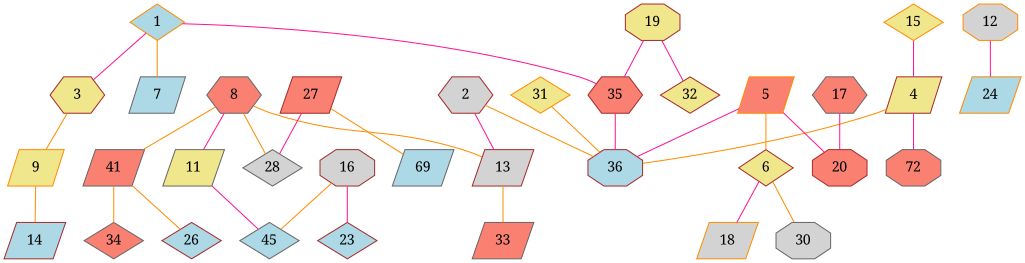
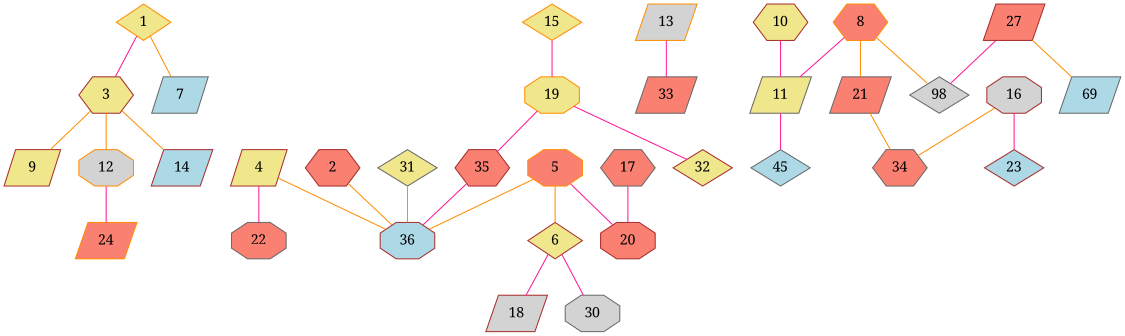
  graph {
    fontname="Noto Serif"
    node [color=brown fillcolor=khaki fontname="Noto Serif" shape=parallelogram style=filled]
    edge [color=deeppink fontname="Noto Serif" weight=1.0]
-   1 [color=darkorange fillcolor=lightblue shape=diamond]
+   1 [color=darkorange shape=diamond]
    3 [shape=hexagon]
    7 [color=gray40 fillcolor=lightblue]
    35 [fillcolor=salmon shape=hexagon]
-   9 [color=darkorange]
+   9
    12 [color=darkorange fillcolor=lightgrey shape=octagon]
    36 [fillcolor=lightblue shape=octagon]
-   2 [fillcolor=lightgrey shape=hexagon]
-   13 [fillcolor=lightgrey]
+   2 [fillcolor=salmon shape=hexagon]
+   13 [color=darkorange fillcolor=lightgrey]
    33 [color=gray40 fillcolor=salmon]
    14 [fillcolor=lightblue]
-   24 [color=darkorange fillcolor=lightblue]
+   24 [color=darkorange fillcolor=salmon]
    4
-   22 [color=gray40 fillcolor=salmon shape=octagon label=72]
-   5 [color=darkorange fillcolor=salmon]
+   22 [color=gray40 fillcolor=salmon shape=octagon]
+   5 [color=darkorange fillcolor=salmon shape=octagon]
    6 [shape=diamond]
    20 [fillcolor=salmon shape=octagon]
-   18 [color=darkorange fillcolor=lightgrey]
+   18 [fillcolor=lightgrey]
    30 [color=gray40 fillcolor=lightgrey shape=octagon]
-   8 [color=gray40 fillcolor=salmon shape=hexagon]
+   8 [color=darkorange fillcolor=salmon shape=hexagon]
    11 [color=gray40]
-   21 [color=gray40 fillcolor=salmon label=41]
-   28 [color=gray40 fillcolor=lightgrey shape=diamond]
+   21 [color=gray40 fillcolor=salmon]
+   28 [color=gray40 fillcolor=lightgrey shape=diamond label=98]
    n24 [color=gray40 fillcolor=lightblue label=45 shape=diamond]
-   34 [color=gray40 fillcolor=salmon shape=diamond]
-   26 [fillcolor=lightblue shape=diamond]
+   34 [color=gray40 fillcolor=salmon shape=hexagon]
+   10 [shape=hexagon]
    15 [color=darkorange shape=diamond]
-   19 [shape=octagon]
+   19 [color=darkorange shape=octagon]
    32 [shape=diamond]
    16 [fillcolor=lightgrey shape=octagon]
    23 [fillcolor=lightblue shape=diamond]
    17 [color=gray40 fillcolor=salmon shape=hexagon]
    27 [fillcolor=salmon]
    n35 [color=gray40 fillcolor=lightblue label=69]
-   31 [color=darkorange shape=diamond]
+   31 [color=gray40 shape=diamond]
    1 -- 3
    1 -- 7 [color=darkorange]
-   1 -- 35
    3 -- 9 [color=darkorange]
+   3 -- 12 [color=darkorange]
    35 -- 36
-   9 -- 14 [color=darkorange]
+   3 -- 14 [color=darkorange]
    12 -- 24
    2 -- 36 [color=darkorange]
-   2 -- 13
-   13 -- 33 [color=darkorange]
+   13 -- 33
    4 -- 36 [color=darkorange]
    4 -- 22
-   5 -- 36
+   5 -- 36 [color=darkorange]
    5 -- 6 [color=darkorange]
    5 -- 20
    6 -- 18
-   6 -- 30 [color=darkorange]
-   8 -- 13 [color=darkorange]
+   6 -- 30
    8 -- 11
    8 -- 21 [color=darkorange]
    8 -- 28 [color=darkorange]
    11 -- n24
    21 -- 34 [color=darkorange]
-   21 -- 26 [color=darkorange]
-   15 -- 4
+   10 -- 11
+   15 -- 19
    19 -- 35
    19 -- 32
-   16 -- n24 [color=darkorange]
+   16 -- 34 [color=darkorange]
    16 -- 23
    17 -- 20
    27 -- 28
    27 -- n35 [color=darkorange]
    31 -- 36 [color=darkorange]
  }
